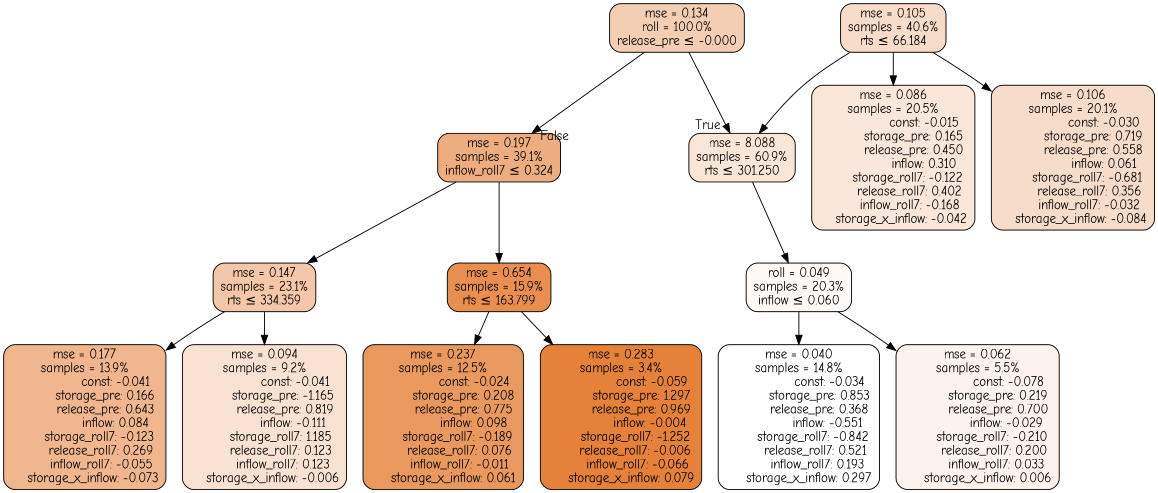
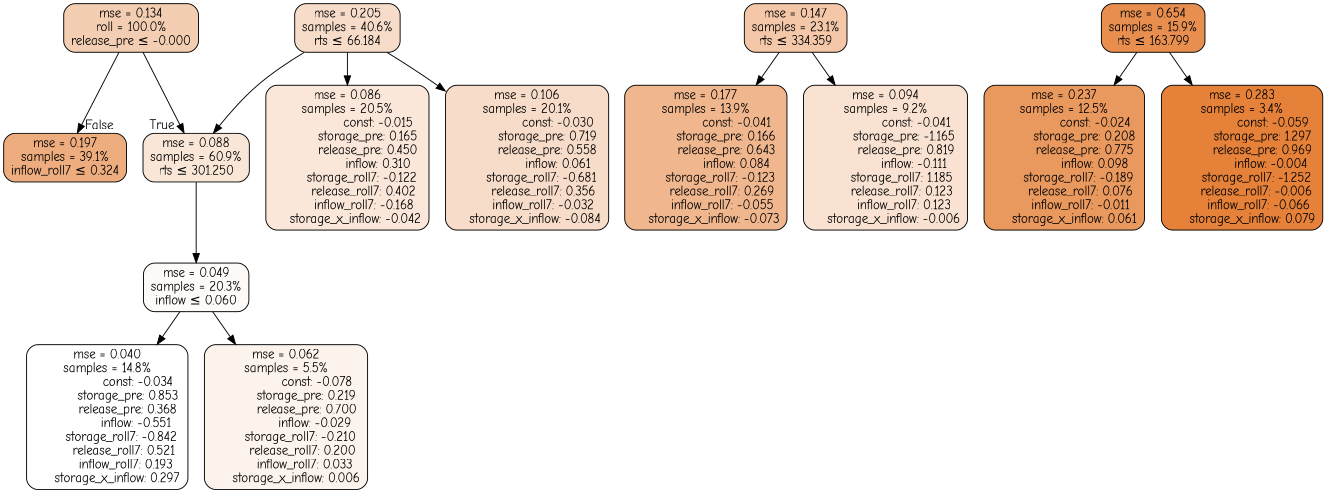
  digraph {
    fontname="Comic Neue"
    node [color=black fillcolor="#f7dcc9" fontname="Comic Neue" shape=rectangle style="filled, rounded"]
    edge [fontname="Comic Neue"]
    n1 [fillcolor="#f4ceb2" label="mse = 0.134\nroll = 100.0%\nrelease_pre &le; -0.000"]
-   n2 [fillcolor="#f9e6d7" label="mse = 8.088\nsamples = 60.9%\nrts &le; 301.250"]
+   n2 [fillcolor="#f9e6d7" label="mse = 0.088\nsamples = 60.9%\nrts &le; 301.250"]
    n3 [fillcolor="#eead7e" label="mse = 0.197\nsamples = 39.1%\ninflow_roll7 &le; 0.324"]
-   n4 [fillcolor="#fdfaf7" label="roll = 0.049\nsamples = 20.3%\ninflow &le; 0.060"]
+   n4 [fillcolor="#fdfaf7" label="mse = 0.049\nsamples = 20.3%\ninflow &le; 0.060"]
    n5 [fillcolor="#f3c7a7" label="mse = 0.147\nsamples = 23.1%\nrts &le; 334.359"]
    n6 [fillcolor="#e88f50" label="mse = 0.654\nsamples = 15.9%\nrts &le; 163.799"]
-   n7 [label="mse = 0.105\nsamples = 40.6%\nrts &le; 66.184"]
+   n7 [label="mse = 0.205\nsamples = 40.6%\nrts &le; 66.184"]
    n8 [fillcolor="#fae7d9" label="mse = 0.086\nsamples = 20.5%\n               const: -0.015\n          storage_pre: 0.165\n          release_pre: 0.450\n               inflow: 0.310\n       storage_roll7: -0.122\n        release_roll7: 0.402\n        inflow_roll7: -0.168\n    storage_x_inflow: -0.042"]
    n9 [label="mse = 0.106\nsamples = 20.1%\n               const: -0.030\n          storage_pre: 0.719\n          release_pre: 0.558\n               inflow: 0.061\n       storage_roll7: -0.681\n        release_roll7: 0.356\n        inflow_roll7: -0.032\n    storage_x_inflow: -0.084"]
    n10 [fillcolor="#ffffff" label="mse = 0.040\nsamples = 14.8%\n               const: -0.034\n          storage_pre: 0.853\n          release_pre: 0.368\n              inflow: -0.551\n       storage_roll7: -0.842\n        release_roll7: 0.521\n         inflow_roll7: 0.193\n     storage_x_inflow: 0.297"]
    n11 [fillcolor="#fcf3ec" label="mse = 0.062\nsamples = 5.5%\n               const: -0.078\n          storage_pre: 0.219\n          release_pre: 0.700\n              inflow: -0.029\n       storage_roll7: -0.210\n        release_roll7: 0.200\n         inflow_roll7: 0.033\n     storage_x_inflow: 0.006"]
    n12 [fillcolor="#f0b78e" label="mse = 0.177\nsamples = 13.9%\n               const: -0.041\n          storage_pre: 0.166\n          release_pre: 0.643\n               inflow: 0.084\n       storage_roll7: -0.123\n        release_roll7: 0.269\n        inflow_roll7: -0.055\n    storage_x_inflow: -0.073"]
    n13 [fillcolor="#f9e2d2" label="mse = 0.094\nsamples = 9.2%\n               const: -0.041\n         storage_pre: -1.165\n          release_pre: 0.819\n              inflow: -0.111\n        storage_roll7: 1.185\n        release_roll7: 0.123\n         inflow_roll7: 0.123\n    storage_x_inflow: -0.006"]
    n14 [fillcolor="#e9985e" label="mse = 0.237\nsamples = 12.5%\n               const: -0.024\n          storage_pre: 0.208\n          release_pre: 0.775\n               inflow: 0.098\n       storage_roll7: -0.189\n        release_roll7: 0.076\n        inflow_roll7: -0.011\n     storage_x_inflow: 0.061"]
    n15 [fillcolor="#e58139" label="mse = 0.283\nsamples = 3.4%\n               const: -0.059\n          storage_pre: 1.297\n          release_pre: 0.969\n              inflow: -0.004\n       storage_roll7: -1.252\n       release_roll7: -0.006\n        inflow_roll7: -0.066\n     storage_x_inflow: 0.079"]
    n1 -> n2 [headlabel=True labelangle=45 labeldistance=2.5]
    n1 -> n3 [headlabel=False labelangle=-45 labeldistance=2.5]
    n2 -> n4
-   n3 -> n5
-   n3 -> n6
    n4 -> n10
    n4 -> n11
    n5 -> n12
    n5 -> n13
    n6 -> n14
    n6 -> n15
    n7 -> n2
    n7 -> n8
    n7 -> n9
  }
